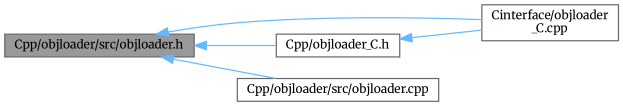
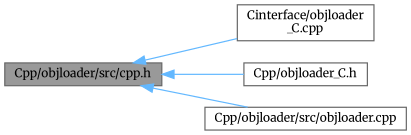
  digraph {
    fontname=Merriweather
    rankdir=LR
    node [color=grey40 fillcolor=white fontname=Merriweather fontsize=10 shape=box style=filled]
    edge [color=steelblue1 dir=back fontname=Merriweather fontsize=10 labelfontname=Helvetica labelfontsize=10 style=solid]
-   n1 [color=gray40 fillcolor=grey60 fontcolor=black height=0.2 label="Cpp/objloader/src/objloader.h" width=0.4]
+   n1 [color=gray40 fillcolor=grey60 fontcolor=black height=0.2 label="Cpp/objloader/src/cpp.h" width=0.4]
    n2 [height=0.2 label="Cinterface/objloader\l_C.cpp" width=0.4]
    n3 [height=0.2 label="Cpp/objloader_C.h" width=0.4]
    n4 [height=0.2 label="Cpp/objloader/src/objloader.cpp" width=0.4]
    n1 -> n2
    n1 -> n3
    n1 -> n4
-   n3 -> n2
  }
